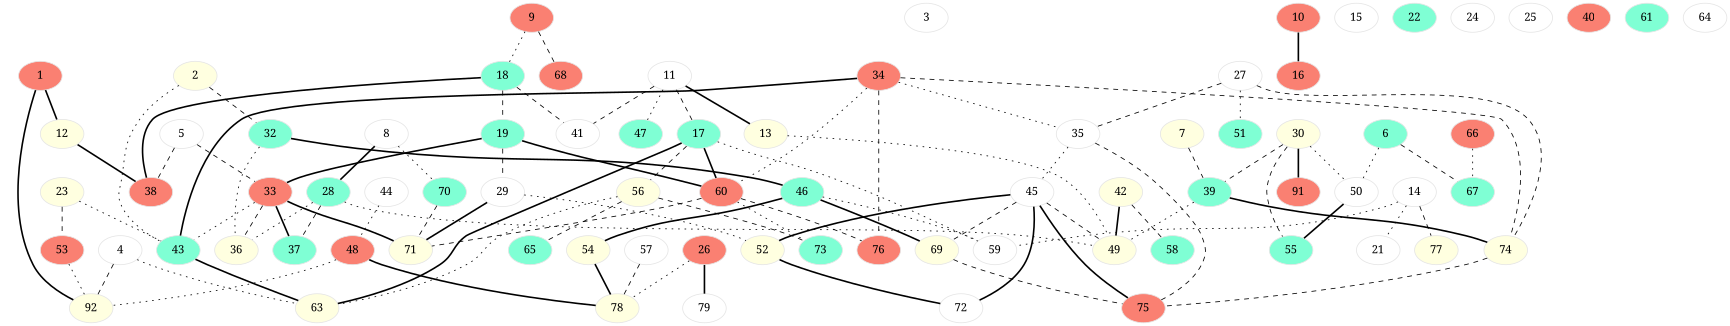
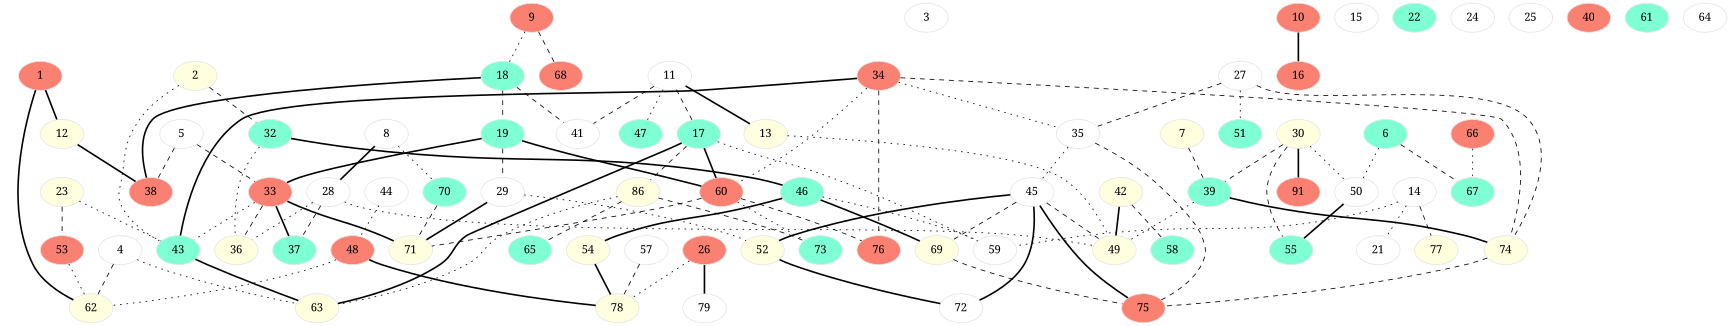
  graph {
    fontname="Noto Serif"
    node [color=gray90 fillcolor=white fontname="Noto Serif" style=filled]
    edge [fontname="Noto Serif" style=dashed]
    1 [fillcolor=salmon]
    12 [fillcolor=lightyellow]
-   62 [fillcolor=lightyellow label=92]
+   62 [fillcolor=lightyellow]
    38 [fillcolor=salmon]
    2 [fillcolor=lightyellow]
    32 [fillcolor=aquamarine]
    43 [fillcolor=aquamarine]
    36 [fillcolor=lightyellow]
    46 [fillcolor=aquamarine]
    63 [fillcolor=lightyellow]
    3
    4
    33 [fillcolor=salmon]
    5
    37 [fillcolor=aquamarine]
    71 [fillcolor=lightyellow]
    6 [fillcolor=aquamarine]
    50
    67 [fillcolor=aquamarine]
    55 [fillcolor=aquamarine]
    7 [fillcolor=lightyellow]
    39 [fillcolor=aquamarine]
    49 [fillcolor=lightyellow]
    74 [fillcolor=lightyellow]
    8
-   28 [fillcolor=aquamarine]
+   28
    70 [fillcolor=aquamarine]
    9 [fillcolor=salmon]
    18 [fillcolor=aquamarine]
    68 [fillcolor=salmon]
    41
    19 [fillcolor=aquamarine]
    10 [fillcolor=salmon]
    16 [fillcolor=salmon]
    13 [fillcolor=lightyellow]
    11
    17 [fillcolor=aquamarine]
    47 [fillcolor=aquamarine]
    59
-   56 [fillcolor=lightyellow]
+   56 [fillcolor=lightyellow label=86]
    60 [fillcolor=salmon]
    14
    21
    77 [fillcolor=lightyellow]
    15
    65 [fillcolor=aquamarine]
    73 [fillcolor=aquamarine]
    76 [fillcolor=salmon]
    29
    52 [fillcolor=lightyellow]
    42 [fillcolor=lightyellow]
    58 [fillcolor=aquamarine]
    22 [fillcolor=aquamarine]
    23 [fillcolor=lightyellow]
    53 [fillcolor=salmon]
    24
    25
    26 [fillcolor=salmon]
    78 [fillcolor=lightyellow]
    79
    27
    35
    51 [fillcolor=aquamarine]
    45
    75 [fillcolor=salmon]
    72
    30 [fillcolor=lightyellow]
    n68 [fillcolor=salmon label=91]
    69 [fillcolor=lightyellow]
    54 [fillcolor=lightyellow]
    34 [fillcolor=salmon]
    40 [fillcolor=salmon]
    48 [fillcolor=salmon]
    44
    57
    61 [fillcolor=aquamarine]
    64
    66 [fillcolor=salmon]
    1 -- 12 [style=bold]
    1 -- 62 [style=bold]
    12 -- 38 [style=bold]
    2 -- 32
    2 -- 43 [style=dotted]
    32 -- 36 [style=dotted]
    32 -- 46 [style=bold]
    43 -- 63 [style=bold]
    46 -- 59 [style=dotted]
    46 -- 69 [style=bold]
    46 -- 54 [style=bold]
    4 -- 62
    4 -- 63 [style=dotted]
    33 -- 43 [style=dotted]
    33 -- 36
    33 -- 37 [style=bold]
    33 -- 71 [style=bold]
    5 -- 38
    5 -- 33
    6 -- 50 [style=dotted]
    6 -- 67
    50 -- 55 [style=bold]
    7 -- 39
    39 -- 49 [style=dotted]
    39 -- 74 [style=bold]
    74 -- 75
    8 -- 28 [style=bold]
    8 -- 70 [style=dotted]
    28 -- 36 [style=dotted]
    28 -- 37
    28 -- 49 [style=dotted]
    70 -- 71
    9 -- 18 [style=dotted]
    9 -- 68
    18 -- 38 [style=bold]
    18 -- 41
    18 -- 19
    19 -- 33 [style=bold]
    19 -- 60 [style=bold]
    19 -- 29
    10 -- 16 [style=bold]
    13 -- 49 [style=dotted]
    11 -- 41
    11 -- 13 [style=bold]
    11 -- 17
    11 -- 47 [style=dotted]
    17 -- 63 [style=bold]
    17 -- 59 [style=dotted]
    17 -- 56
    17 -- 60 [style=bold]
    56 -- 63 [style=dotted]
    56 -- 65
    56 -- 73
    60 -- 71
    60 -- 73 [style=dotted]
    60 -- 76
    14 -- 59 [style=dotted]
    14 -- 21 [style=dotted]
    14 -- 77
    29 -- 71 [style=bold]
    29 -- 52 [style=dotted]
    52 -- 72 [style=bold]
    42 -- 49 [style=bold]
    42 -- 58
    23 -- 43 [style=dotted]
    23 -- 53
    53 -- 62 [style=dotted]
    26 -- 78 [style=dotted]
    26 -- 79 [style=bold]
    27 -- 74
    27 -- 35
    27 -- 51 [style=dotted]
    35 -- 45 [style=dotted]
    35 -- 75
    45 -- 49
    45 -- 52 [style=bold]
    45 -- 75 [style=bold]
    45 -- 72 [style=bold]
    45 -- 69
    30 -- 50 [style=dotted]
    30 -- 55
    30 -- 39
    30 -- n68 [style=bold]
    69 -- 75
    54 -- 78 [style=bold]
    34 -- 43 [style=bold]
    34 -- 74
    34 -- 60 [style=dotted]
    34 -- 76
    34 -- 35 [style=dotted]
    48 -- 62 [style=dotted]
    48 -- 78 [style=bold]
    44 -- 48 [style=dotted]
    57 -- 78
    66 -- 67 [style=dotted]
  }
